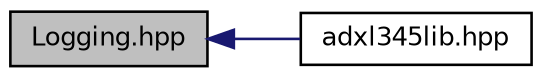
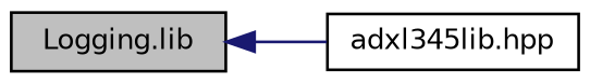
  digraph {
    rankdir=LR
    node [color=black fontname=Helvetica fontsize=10 shape=record style=filled]
-   n1 [fillcolor=grey75 fontcolor=black height=0.2 label="Logging.hpp" width=0.4]
+   n1 [fillcolor=grey75 fontcolor=black height=0.2 label="Logging.lib" width=0.4]
    n2 [fillcolor=white height=0.2 label="adxl345lib.hpp" width=0.4]
    n1 -> n2 [color=midnightblue dir=back fontname=Helvetica fontsize=10 labelfontname=Helvetica labelfontsize=10 style=solid]
  }
